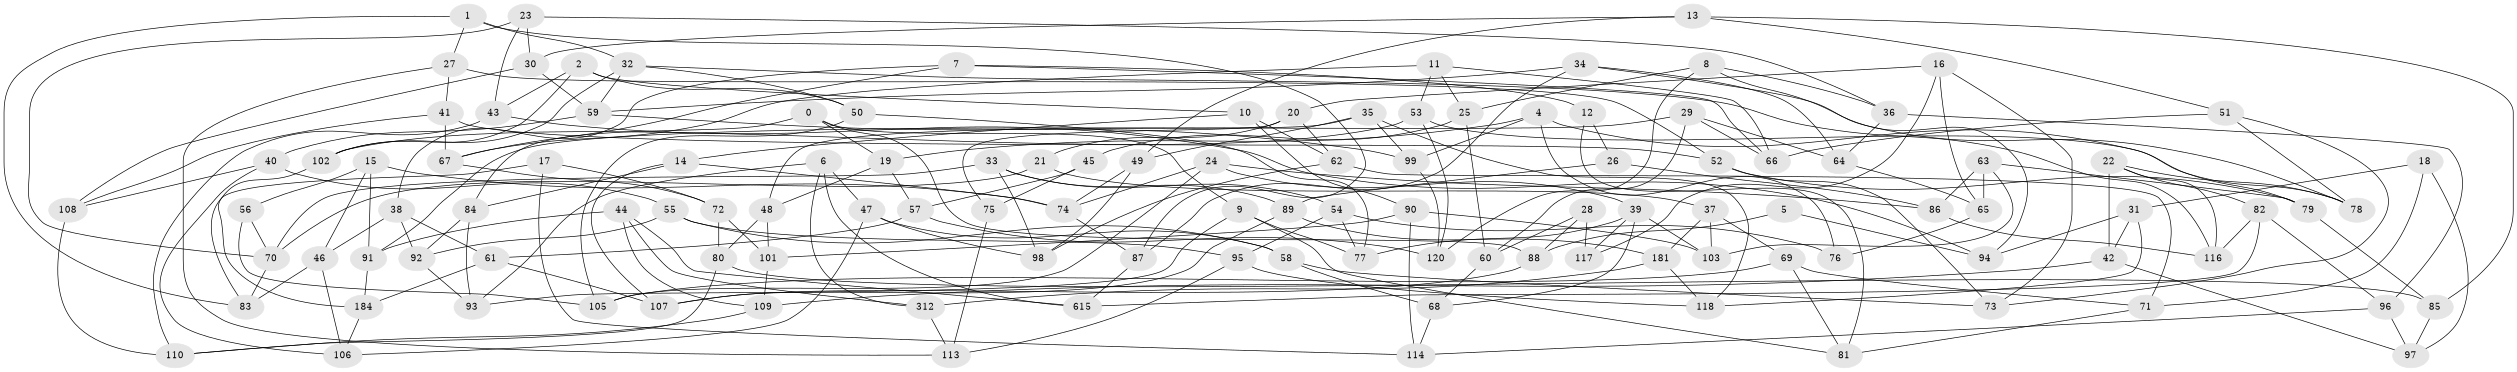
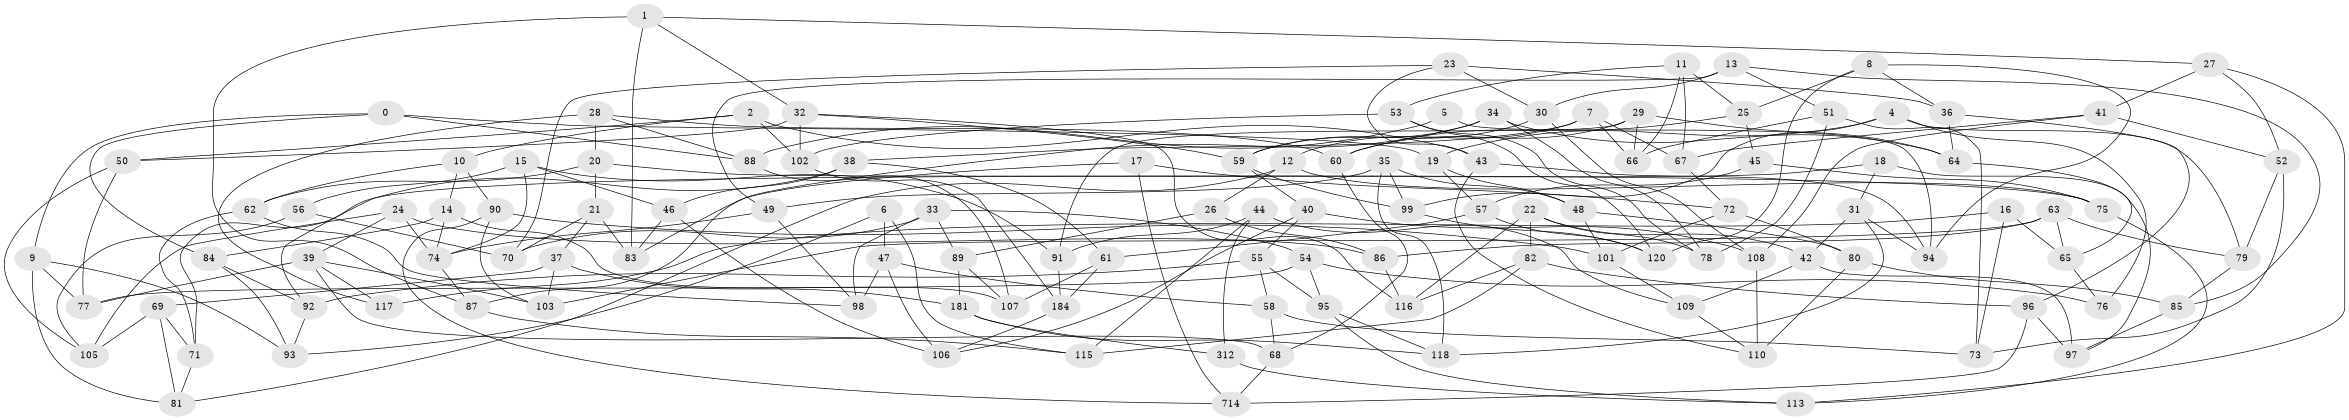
  graph {
    node [color=gray90 style=filled]
    1
    27
    32
    83
    87
    41
    52
    113
    50
    102
    116
    59
-   115 [label=615]
+   115
    2
    10
    43
    14
    62
    90
    94
    110
    77
    105
    n24 [label=184]
    n25 [label=0]
    9
    19
    84
    88
    93
    81
    48
    57
    92
    107
    4
    76
    79
    99
    85
    n41 [label=120]
    5
    26
    86
    89
    6
    47
    n48 [label=312]
    98
    106
    58
    7
    12
    38
    66
    67
    75
    46
    61
    72
    8
    25
    36
    45
    60
    64
    96
    74
    71
-   114
+   114 [label=714]
    103
    101
    11
    53
    78
    13
    30
    49
    51
    108
    73
    97
    15
    56
    91
    28
    117
    70
    16
    20
    65
    21
    17
    40
    55
    80
    18
    31
    42
    118
    37
    69
    n103 [label=181]
    22
    82
    109
    23
    24
    39
    68
    29
    33
    54
    95
    34
    35
    44
    63
    1 -- 27
    1 -- 32
    1 -- 83
    1 -- 87
    27 -- 41
    27 -- 52
    27 -- 113
    32 -- 50
    32 -- 102
    32 -- 116
    32 -- 59
    87 -- 115
    41 -- 52
    41 -- 67
    41 -- 108
    52 -- 79
    52 -- 73
    50 -- 77
    50 -- 105
    102 -- n24
    59 -- 99
    59 -- 40
    2 -- 50
    2 -- 102
    2 -- 10
    2 -- 43
    10 -- 14
    10 -- 62
    10 -- 90
    43 -- 94
    43 -- 110
    14 -- 84
    14 -- 107
    14 -- 74
    62 -- 98
    62 -- 71
    90 -- 114
    90 -- 103
    90 -- 101
    n24 -- 106
    n25 -- 9
    n25 -- 19
    n25 -- 84
    n25 -- 88
    9 -- 77
    9 -- 93
    9 -- 81
    19 -- 48
    19 -- 57
    84 -- 93
    84 -- 92
    88 -- 107
    48 -- 101
    48 -- 80
    57 -- n41
    57 -- 61
    92 -- 93
    4 -- 19
    4 -- 76
    4 -- 79
    4 -- 99
    79 -- 85
    99 -- n41
    85 -- 97
    5 -- 94
    5 -- 88
    26 -- 86
    26 -- 89
    86 -- 116
    89 -- 107
    89 -- n103
    6 -- 115
    6 -- 93
    6 -- 47
-   6 -- n48
    47 -- 98
    47 -- 106
    47 -- 58
    n48 -- 113
    58 -- 73
    58 -- 68
    7 -- 12
    7 -- 38
    7 -- 66
    7 -- 67
    12 -- 81
    12 -- 26
+   12 -- 75
    38 -- 92
    38 -- 46
    38 -- 61
    67 -- 72
    75 -- 113
    46 -- 83
    46 -- 106
    61 -- n24
    61 -- 107
    72 -- 101
    72 -- 80
    8 -- 94
    8 -- n41
    8 -- 25
    8 -- 36
    25 -- 45
    25 -- 60
    36 -- 64
    36 -- 96
    45 -- 57
    45 -- 75
    60 -- 68
    64 -- 65
    96 -- 114
    96 -- 97
    74 -- 87
    71 -- 81
    101 -- 109
    11 -- 66
    11 -- 67
    11 -- 25
    11 -- 53
    53 -- 102
    53 -- n41
    53 -- 78
    13 -- 85
    13 -- 30
    13 -- 49
    13 -- 51
    30 -- 59
    30 -- 108
    49 -- 98
    49 -- 74
    51 -- 66
    51 -- 78
    51 -- 73
    108 -- 110
    15 -- 46
    15 -- 74
    15 -- 56
    15 -- 91
    56 -- 105
    56 -- 70
    91 -- n24
    28 -- 88
    28 -- 60
    28 -- 117
    16 -- 73
    16 -- 117
-   16 -- 20
+   28 -- 20
    16 -- 65
    20 -- 62
    20 -- 75
    20 -- 21
    65 -- 76
-   70 -- 83
+   21 -- 83
    21 -- 70
    21 -- 37
    17 -- 83
    17 -- 72
    17 -- 114
    40 -- 106
    40 -- 108
    40 -- 55
    55 -- 92
    55 -- 58
    55 -- 95
    80 -- 110
    80 -- 85
    18 -- 71
    18 -- 97
    18 -- 31
    31 -- 94
    31 -- 42
    31 -- 118
    42 -- 97
    42 -- 109
    37 -- 103
    37 -- 69
    37 -- n103
    69 -- 105
    69 -- 81
    69 -- 71
    n103 -- n48
    n103 -- 118
    22 -- 116
    22 -- 78
    22 -- 42
    22 -- 82
    82 -- 116
    82 -- 115
    82 -- 96
    109 -- 110
    23 -- 43
    23 -- 36
    23 -- 30
    23 -- 70
    24 -- 105
    24 -- 86
    24 -- 74
    24 -- 39
    39 -- 77
    39 -- 103
    39 -- 117
    39 -- 68
    68 -- 114
    29 -- 66
    29 -- 60
    29 -- 64
    29 -- 91
    33 -- 89
    33 -- 98
    33 -- 70
    33 -- 54
    54 -- 77
    54 -- 76
    54 -- 95
    95 -- 113
    95 -- 118
    34 -- 87
    34 -- 59
    34 -- 64
    34 -- 78
    35 -- 48
    35 -- 99
    35 -- 49
    35 -- 118
    44 -- 115
    44 -- n48
    44 -- 91
    44 -- 109
    63 -- 79
    63 -- 86
    63 -- 103
    63 -- 65
  }
